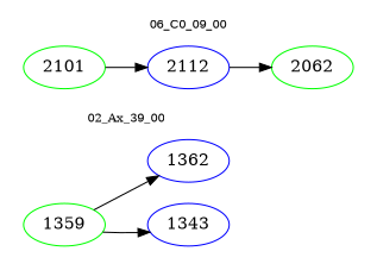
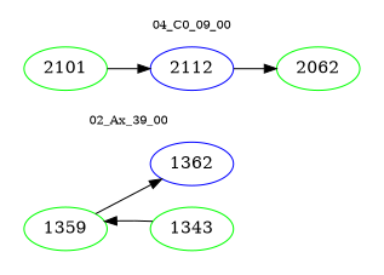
  digraph {
    rankdir=LR
    node [color=green]
    edge [color=black]
    n1 [label=1359]
-   n2 [color=blue label=1343]
+   n2 [label=1343]
    n3 [color=blue label=1362]
    n4 [label=2101]
    n5 [label=2062]
    n6 [color=blue label=2112]
    subgraph cluster_1 {
      color=white
      fontsize=10
      label="02_Ax_39_00"
      n1
      n2
      n3
    }
    subgraph cluster_2 {
      color=white
      fontsize=10
-     label="06_C0_09_00"
+     label="04_C0_09_00"
      n4
      n5
      n6
    }
-   n1 -> n2
+   n2 -> n1
    n1 -> n3
    n4 -> n6
    n6 -> n5
  }
